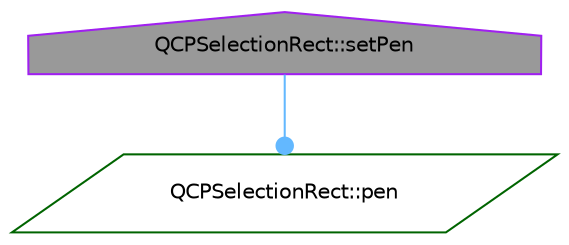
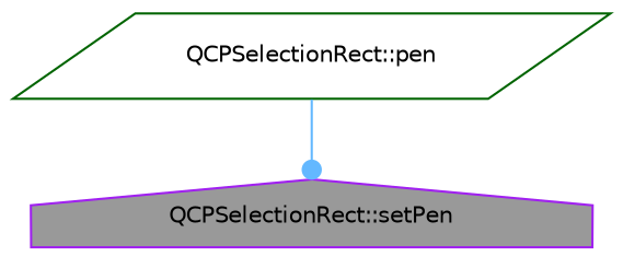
  digraph {
    rankdir=TB
    node [fontname=Helvetica fontsize=10 style=filled]
    n1 [color=purple fillcolor=grey60 fontcolor=black height=0.2 label="QCPSelectionRect::setPen" shape=house width=0.4]
    n2 [color=darkgreen fillcolor=white height=0.2 label="QCPSelectionRect::pen" shape=parallelogram width=0.4]
-   n1 -> n2 [color=steelblue1 fontname=Helvetica fontsize=10 labelfontname=Helvetica labelfontsize=10 style=solid arrowhead=dot]
+   n2 -> n1 [color=steelblue1 fontname=Helvetica fontsize=10 labelfontname=Helvetica labelfontsize=10 style=solid arrowhead=dot]
  }
